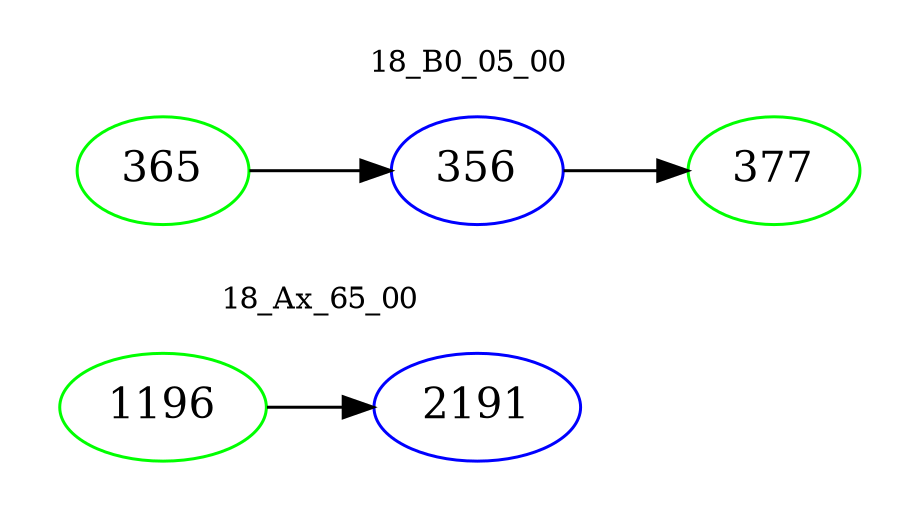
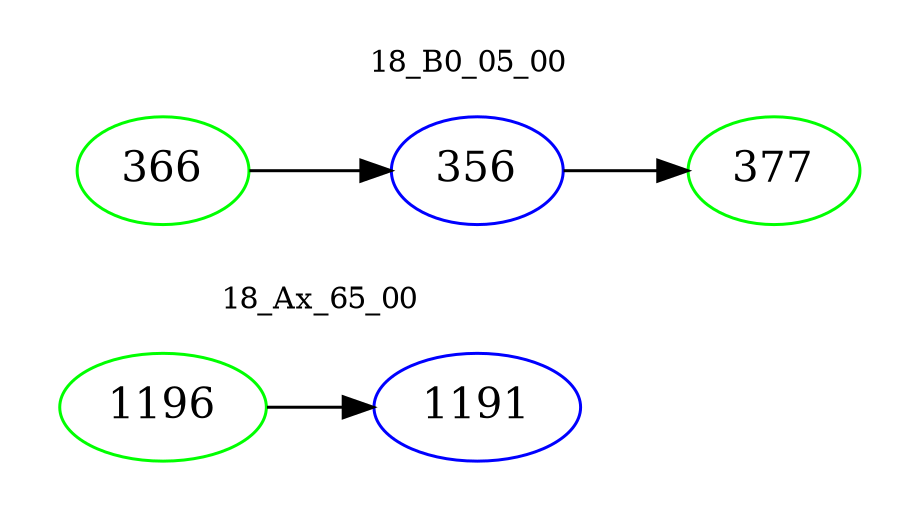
  digraph {
    rankdir=LR
    node [color=green]
    edge [color=black]
    n1 [label=1196]
-   n2 [color=blue label=2191]
-   n3 [label=365]
+   n2 [color=blue label=1191]
+   n3 [label=366]
    n4 [color=blue label=356]
    n5 [label=377]
    subgraph cluster_1 {
      color=white
      fontsize=10
      label="18_Ax_65_00"
      n1
      n2
    }
    subgraph cluster_2 {
      color=white
      fontsize=10
      label="18_B0_05_00"
      n3
      n4
      n5
    }
    n1 -> n2
    n3 -> n4
    n4 -> n5
  }
